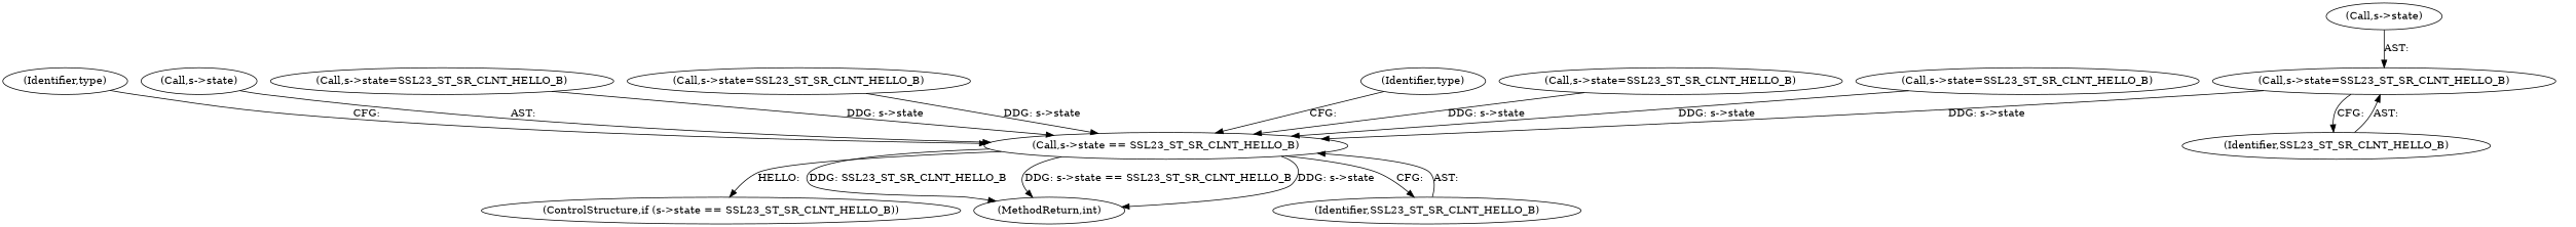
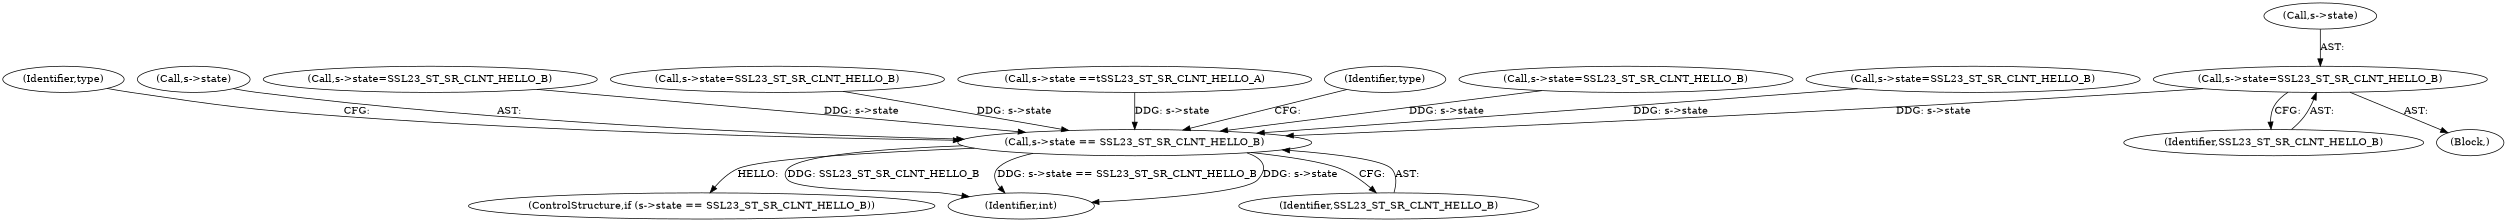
  digraph {
    n1 [label="(Call,s->state=SSL23_ST_SR_CLNT_HELLO_B)"]
    n2 [label="(Call,s->state == SSL23_ST_SR_CLNT_HELLO_B)"]
    n3 [label="(Identifier,SSL23_ST_SR_CLNT_HELLO_B)"]
+   n4 [label="(Block,)"]
    n5 [label="(ControlStructure,if (s->state == SSL23_ST_SR_CLNT_HELLO_B))"]
-   n6 [label="(MethodReturn,int)"]
+   n6 [label="(Identifier,int)"]
    n7 [label="(Identifier,SSL23_ST_SR_CLNT_HELLO_B)"]
    n8 [label="(Call,s->state)"]
    n9 [label="(Identifier,type)"]
    n10 [label="(Call,s->state)"]
    n11 [label="(Call,s->state=SSL23_ST_SR_CLNT_HELLO_B)"]
    n12 [label="(Call,s->state=SSL23_ST_SR_CLNT_HELLO_B)"]
+   n13 [label="(Call,s->state ==\tSSL23_ST_SR_CLNT_HELLO_A)"]
    n14 [label="(Identifier,type)"]
    n15 [label="(Call,s->state=SSL23_ST_SR_CLNT_HELLO_B)"]
    n16 [label="(Call,s->state=SSL23_ST_SR_CLNT_HELLO_B)"]
    n1 -> n2 [label="DDG: s->state"]
    n1 -> n3 [label="CFG: "]
+   n1 -> n4 [label="AST: "]
    n2 -> n5 [label="HELLO: "]
    n2 -> n6 [label="DDG: SSL23_ST_SR_CLNT_HELLO_B"]
    n2 -> n6 [label="DDG: s->state == SSL23_ST_SR_CLNT_HELLO_B"]
    n2 -> n6 [label="DDG: s->state"]
    n2 -> n7 [label="CFG: "]
    n3 -> n1 [label="AST: "]
    n7 -> n2 [label="AST: "]
    n8 -> n1 [label="AST: "]
    n9 -> n2 [label="CFG: "]
    n10 -> n2 [label="AST: "]
    n11 -> n2 [label="DDG: s->state"]
    n12 -> n2 [label="DDG: s->state"]
+   n13 -> n2 [label="DDG: s->state"]
    n14 -> n2 [label="CFG: "]
    n15 -> n2 [label="DDG: s->state"]
    n16 -> n2 [label="DDG: s->state"]
  }
